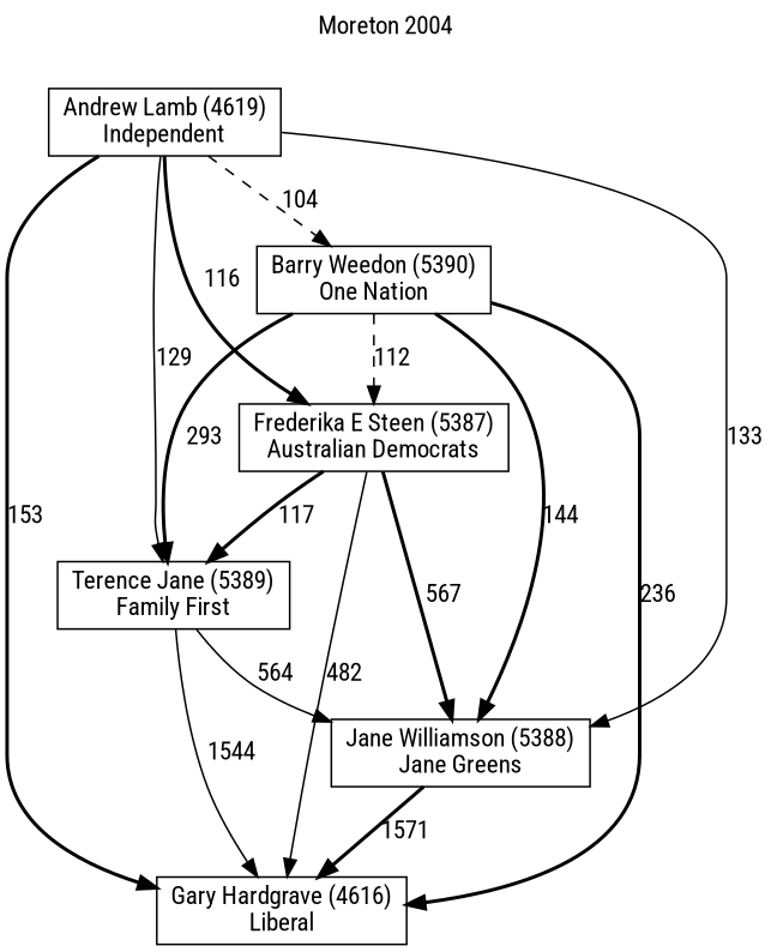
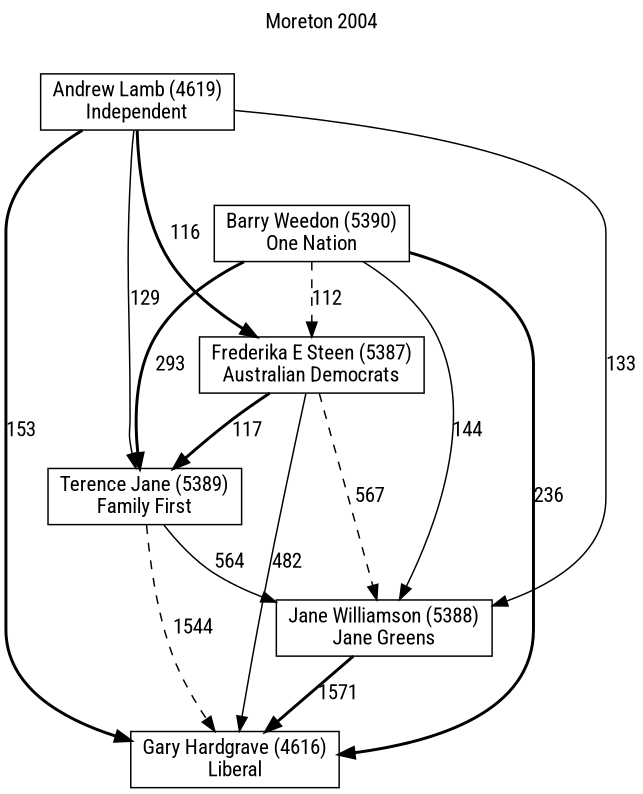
  digraph {
    fontname="Roboto Condensed"
    label="Moreton 2004"
    labelloc=t
    mclimit=10
    node [fontname="Roboto Condensed" shape=box]
    edge [fontname="Roboto Condensed" style=bold]
    n1 [label="Gary Hardgrave (4616)\nLiberal"]
    n2 [label="Jane Williamson (5388)\nJane Greens"]
    n3 [label="Terence Jane (5389)\nFamily First"]
    n4 [label="Frederika E Steen (5387)\nAustralian Democrats"]
    n5 [label="Barry Weedon (5390)\nOne Nation"]
    n6 [label="Andrew Lamb (4619)\nIndependent"]
    n2 -> n1 [label=1571]
-   n3 -> n1 [label=1544 style=solid]
+   n3 -> n1 [label=1544 style=dashed]
    n3 -> n2 [label=564 style=solid]
    n4 -> n1 [label=482 style=solid]
-   n4 -> n2 [label=567]
+   n4 -> n2 [label=567 style=dashed]
    n4 -> n3 [label=117]
    n5 -> n1 [label=236]
-   n5 -> n2 [label=144]
+   n5 -> n2 [label=144 style=solid]
    n5 -> n3 [label=293]
    n5 -> n4 [label=112 style=dashed]
    n6 -> n1 [label=153]
    n6 -> n2 [label=133 style=solid]
    n6 -> n3 [label=129 style=solid]
    n6 -> n4 [label=116]
-   n6 -> n5 [label=104 style=dashed]
  }
